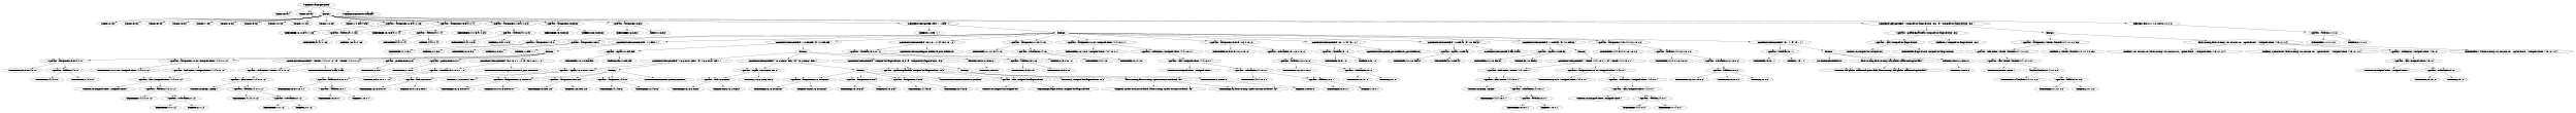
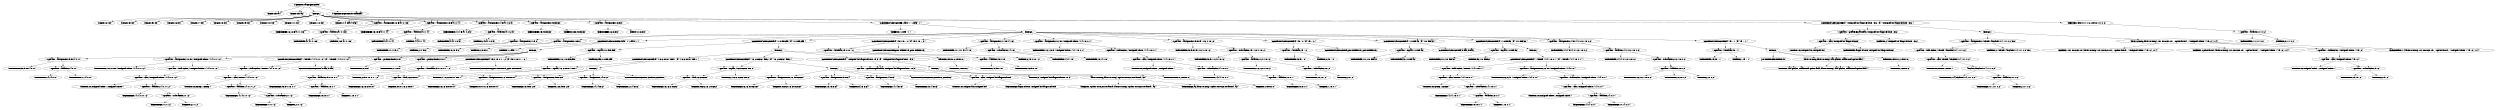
  digraph {
    n1 [label="(METHOD,udhcp_get_option)"]
    n2 [label="(PARAM,int a1)"]
    n3 [label="(PARAM,int a2)"]
    n4 [label="(BLOCK,,)"]
    n5 [label="(METHOD_RETURN,int __fastcall)"]
    n6 [label="(LOCAL,v2: int)"]
    n7 [label="(LOCAL,v3: int)"]
    n8 [label="(LOCAL,v5: int)"]
    n9 [label="(LOCAL,v6: int)"]
    n10 [label="(LOCAL,v7: int)"]
    n11 [label="(LOCAL,v8: int)"]
    n12 [label="(LOCAL,v9: int)"]
    n13 [label="(LOCAL,v10: int)"]
    n14 [label="(LOCAL,v11: int)"]
    n15 [label="(LOCAL,v12: int)"]
    n16 [label="(LOCAL,v14: char [ 546 ])"]
    n17 [label="(<operator>.assignment,v2 = a1 + 108)"]
    n18 [label="(<operator>.assignment,v3 = a1 + 44)"]
    n19 [label="(<operator>.assignment,v4 = a1 + 240)"]
    n20 [label="(<operator>.assignment,v5 = 388)"]
    n21 [label="(<operator>.assignment,v6 = 0)"]
    n22 [label="(CONTROL_STRUCTURE,while ( 1 ),while ( 1 ))"]
    n23 [label="(CONTROL_STRUCTURE,if ( (unsigned int)dhcp_verbose >= 2 ),if ( (unsigned int)dhcp_verbose >= 2 ))"]
    n24 [label="(RETURN,return v11 + 2;,return v11 + 2;)"]
    n25 [label="(IDENTIFIER,v2,v2 = a1 + 108)"]
    n26 [label="(<operator>.addition,a1 + 108)"]
    n27 [label="(IDENTIFIER,v3,v3 = a1 + 44)"]
    n28 [label="(<operator>.addition,a1 + 44)"]
    n29 [label="(IDENTIFIER,v4,v4 = a1 + 240)"]
    n30 [label="(<operator>.addition,a1 + 240)"]
    n31 [label="(IDENTIFIER,v5,v5 = 388)"]
    n32 [label="(LITERAL,388,v5 = 388)"]
    n33 [label="(IDENTIFIER,v6,v6 = 0)"]
    n34 [label="(PARAM,0,v6 = 0)"]
    n35 [label="(LITERAL,1,while ( 1 ))"]
    n36 [label="(BLOCK,,)"]
    n37 [label="(<operator>.greaterEqualsThan,(unsigned int)dhcp_verbose >= 2)"]
    n38 [label="(BLOCK,,)"]
    n39 [label="(<operator>.addition,v11 + 2)"]
    n40 [label="(IDENTIFIER,a1,a1 + 108)"]
    n41 [label="(LITERAL,108,a1 + 108)"]
    n42 [label="(IDENTIFIER,a1,a1 + 44)"]
    n43 [label="(LITERAL,44,a1 + 44)"]
    n44 [label="(IDENTIFIER,a1,a1 + 240)"]
    n45 [label="(LITERAL,240,a1 + 240)"]
    n46 [label="(<operator>.assignment,v7 = 2)"]
    n47 [label="(<operator>.assignment,v8 = 0)"]
    n48 [label="(CONTROL_STRUCTURE,while ( 1 ),while ( 1 ))"]
    n49 [label="(CONTROL_STRUCTURE,if ( v10 == 255 ),if ( v10 == 255 ))"]
    n50 [label="(CONTROL_STRUCTURE,if ( v5 + v8 < 2 ),if ( v5 + v8 < 2 ))"]
    n51 [label="(<operator>.assignment,v11 = v4 - v8)"]
    n52 [label="(<operator>.assignment,v12 = *(unsigned __int8 *)(v4 - v8 + 1))"]
    n53 [label="(<operator>.assignment,v5 = v5 - v12 + v8 - 2)"]
    n54 [label="(CONTROL_STRUCTURE,if ( v5 < 0 ),if ( v5 < 0 ))"]
    n55 [label="(CONTROL_STRUCTURE,if ( v10 == a2 ),if ( v10 == a2 ))"]
    n56 [label="(CONTROL_STRUCTURE,if ( v10 == 52 ),if ( v10 == 52 ))"]
    n57 [label="(<operator>.assignment,v4 = v4 + v12 - v8 + 2)"]
    n58 [label="(CONTROL_STRUCTURE,if ( v5 < 1 ),if ( v5 < 1 ))"]
    n59 [label="(IDENTIFIER,v7,v7 = 2)"]
    n60 [label="(LITERAL,2,v7 = 2)"]
    n61 [label="(IDENTIFIER,v8,v8 = 0)"]
    n62 [label="(LITERAL,0,v8 = 0)"]
    n63 [label="(LITERAL,1,while ( 1 ))"]
    n64 [label="(BLOCK,,)"]
    n65 [label="(<operator>.equals,v10 == 255)"]
    n66 [label="(BLOCK,,)"]
    n67 [label="(<operator>.lessThan,v5 + v8 < 2)"]
    n68 [label="(CONTROL_STRUCTURE,goto LABEL_19;,goto LABEL_19;)"]
    n69 [label="(IDENTIFIER,v11,v11 = v4 - v8)"]
    n70 [label="(<operator>.subtraction,v4 - v8)"]
    n71 [label="(IDENTIFIER,v12,v12 = *(unsigned __int8 *)(v4 - v8 + 1))"]
    n72 [label="(<operator>.indirection,*(unsigned __int8 *)(v4 - v8 + 1))"]
    n73 [label="(IDENTIFIER,v5,v5 = v5 - v12 + v8 - 2)"]
    n74 [label="(<operator>.subtraction,v5 - v12 + v8 - 2)"]
    n75 [label="(<operator>.lessThan,v5 < 0)"]
    n76 [label="(CONTROL_STRUCTURE,goto LABEL_19;,goto LABEL_19;)"]
    n77 [label="(<operator>.equals,v10 == a2)"]
    n78 [label="(CONTROL_STRUCTURE,break;,break;)"]
    n79 [label="(<operator>.equals,v10 == 52)"]
    n80 [label="(BLOCK,,)"]
    n81 [label="(IDENTIFIER,v4,v4 = v4 + v12 - v8 + 2)"]
    n82 [label="(<operator>.addition,v4 + v12 - v8 + 2)"]
    n83 [label="(<operator>.lessThan,v5 < 1)"]
    n84 [label="(BLOCK,,)"]
    n85 [label="(<operator>.assignment,v9 = v4 + v7)"]
    n86 [label="(<operator>.assignment,v10 = *(unsigned __int8 *)(v4 + v7 - 2))"]
    n87 [label="(CONTROL_STRUCTURE,if ( *(_BYTE *)(v4 + v7 - 2) ),if ( *(_BYTE *)(v4 + v7 - 2) ))"]
    n88 [label="(<operator>.preDecrement,--v8)"]
    n89 [label="(<operator>.preIncrement,++v7)"]
    n90 [label="(CONTROL_STRUCTURE,if ( v5 + v8 + 1 < 2 ),if ( v5 + v8 + 1 < 2 ))"]
    n91 [label="(IDENTIFIER,v9,v9 = v4 + v7)"]
    n92 [label="(<operator>.addition,v4 + v7)"]
    n93 [label="(IDENTIFIER,v10,v10 = *(unsigned __int8 *)(v4 + v7 - 2))"]
    n94 [label="(<operator>.indirection,*(unsigned __int8 *)(v4 + v7 - 2))"]
    n95 [label="(<operator>.indirection,*(_BYTE *)(v4 + v7 - 2))"]
    n96 [label="(CONTROL_STRUCTURE,break;,break;)"]
    n97 [label="(IDENTIFIER,v8,--v8)"]
    n98 [label="(IDENTIFIER,v7,++v7)"]
    n99 [label="(<operator>.lessThan,v5 + v8 + 1 < 2)"]
    n100 [label="(CONTROL_STRUCTURE,goto LABEL_19;,goto LABEL_19;)"]
    n101 [label="(IDENTIFIER,v4,v4 + v7)"]
    n102 [label="(IDENTIFIER,v7,v4 + v7)"]
    n103 [label="(<operator>.cast,(unsigned __int8 *)(v4 + v7 - 2))"]
    n104 [label="(UNKNOWN,unsigned __int8 *,unsigned __int8 *)"]
    n105 [label="(<operator>.addition,v4 + v7 - 2)"]
    n106 [label="(IDENTIFIER,v4,v4 + v7 - 2)"]
    n107 [label="(<operator>.subtraction,v7 - 2)"]
    n108 [label="(IDENTIFIER,v7,v7 - 2)"]
    n109 [label="(LITERAL,2,v7 - 2)"]
    n110 [label="(<operator>.cast,(_BYTE *)(v4 + v7 - 2))"]
    n111 [label="(UNKNOWN,_BYTE *,_BYTE *)"]
    n112 [label="(<operator>.addition,v4 + v7 - 2)"]
    n113 [label="(IDENTIFIER,v4,v4 + v7 - 2)"]
    n114 [label="(<operator>.subtraction,v7 - 2)"]
    n115 [label="(IDENTIFIER,v7,v7 - 2)"]
    n116 [label="(LITERAL,2,v7 - 2)"]
    n117 [label="(<operator>.addition,v5 + v8 + 1)"]
    n118 [label="(LITERAL,2,v5 + v8 + 1 < 2)"]
    n119 [label="(IDENTIFIER,v5,v5 + v8 + 1)"]
    n120 [label="(<operator>.addition,v8 + 1)"]
    n121 [label="(IDENTIFIER,v8,v8 + 1)"]
    n122 [label="(LITERAL,1,v8 + 1)"]
    n123 [label="(IDENTIFIER,v10,v10 == 255)"]
    n124 [label="(LITERAL,255,v10 == 255)"]
    n125 [label="(CONTROL_STRUCTURE,if ( (v6 & 0x101) == 1 ),if ( (v6 & 0x101) == 1 ))"]
    n126 [label="(CONTROL_STRUCTURE,if ( (v6 & 0x202) == 2 ),if ( (v6 & 0x202) == 2 ))"]
    n127 [label="(CONTROL_STRUCTURE,if ( (unsigned int)dhcp_verbose >= 3 ),if ( (unsigned int)dhcp_verbose >= 3 ))"]
    n128 [label="(RETURN,return 0;,return 0;)"]
    n129 [label="(<operator>.equals,(v6 & 0x101) == 1)"]
    n130 [label="(BLOCK,,)"]
    n131 [label="(<operator>.equals,(v6 & 0x202) == 2)"]
    n132 [label="(BLOCK,,)"]
    n133 [label="(<operator>.greaterEqualsThan,(unsigned int)dhcp_verbose >= 3)"]
    n134 [label="(BLOCK,,)"]
    n135 [label="(LITERAL,0,return 0;)"]
    n136 [label="(<operator>.and,v6 & 0x101)"]
    n137 [label="(LITERAL,1,(v6 & 0x101) == 1)"]
    n138 [label="(<operators>.assignmentOr,v6 |= 0x101u)"]
    n139 [label="(<operator>.assignment,v5 = 128)"]
    n140 [label="(<operator>.assignment,v4 = v2)"]
    n141 [label="(CONTROL_STRUCTURE,continue;,continue;)"]
    n142 [label="(IDENTIFIER,v6,v6 & 0x101)"]
    n143 [label="(LITERAL,0x101,v6 & 0x101)"]
    n144 [label="(IDENTIFIER,v6,v6 |= 0x101u)"]
    n145 [label="(LITERAL,0x101u,v6 |= 0x101u)"]
    n146 [label="(IDENTIFIER,v5,v5 = 128)"]
    n147 [label="(LITERAL,128,v5 = 128)"]
    n148 [label="(IDENTIFIER,v4,v4 = v2)"]
    n149 [label="(IDENTIFIER,v2,v4 = v2)"]
    n150 [label="(<operator>.and,v6 & 0x202)"]
    n151 [label="(LITERAL,2,(v6 & 0x202) == 2)"]
    n152 [label="(<operators>.assignmentOr,v6 |= 0x202u)"]
    n153 [label="(<operator>.assignment,v5 = 64)"]
    n154 [label="(<operator>.assignment,v4 = v3)"]
    n155 [label="(CONTROL_STRUCTURE,continue;,continue;)"]
    n156 [label="(IDENTIFIER,v6,v6 & 0x202)"]
    n157 [label="(LITERAL,0x202,v6 & 0x202)"]
    n158 [label="(IDENTIFIER,v6,v6 |= 0x202u)"]
    n159 [label="(LITERAL,0x202u,v6 |= 0x202u)"]
    n160 [label="(IDENTIFIER,v5,v5 = 64)"]
    n161 [label="(LITERAL,64,v5 = 64)"]
    n162 [label="(IDENTIFIER,v4,v4 = v3)"]
    n163 [label="(IDENTIFIER,v3,v4 = v3)"]
    n164 [label="(<operator>.cast,(unsigned int)dhcp_verbose)"]
    n165 [label="(LITERAL,3,(unsigned int)dhcp_verbose >= 3)"]
    n166 [label="(bb_error_msg,bb_error_msg(\"option 0x%02x not found\", a2))"]
    n167 [label="(RETURN,return 0;,return 0;)"]
    n168 [label="(UNKNOWN,unsigned int,unsigned int)"]
    n169 [label="(IDENTIFIER,dhcp_verbose,(unsigned int)dhcp_verbose)"]
    n170 [label="(LITERAL,\"option 0x%02x not found\",bb_error_msg(\"option 0x%02x not found\", a2))"]
    n171 [label="(IDENTIFIER,a2,bb_error_msg(\"option 0x%02x not found\", a2))"]
    n172 [label="(LITERAL,0,return 0;)"]
    n173 [label="(<operator>.addition,v5 + v8)"]
    n174 [label="(LITERAL,2,v5 + v8 < 2)"]
    n175 [label="(IDENTIFIER,v5,v5 + v8)"]
    n176 [label="(IDENTIFIER,v8,v5 + v8)"]
    n177 [label="(IDENTIFIER,v4,v4 - v8)"]
    n178 [label="(IDENTIFIER,v8,v4 - v8)"]
    n179 [label="(<operator>.cast,(unsigned __int8 *)(v4 - v8 + 1))"]
    n180 [label="(UNKNOWN,unsigned __int8 *,unsigned __int8 *)"]
    n181 [label="(<operator>.subtraction,v4 - v8 + 1)"]
    n182 [label="(IDENTIFIER,v4,v4 - v8 + 1)"]
    n183 [label="(<operator>.addition,v8 + 1)"]
    n184 [label="(IDENTIFIER,v8,v8 + 1)"]
    n185 [label="(LITERAL,1,v8 + 1)"]
+   n186 [label="(IDENTIFIER,v5,v5 - v12 + v8 - 2)"]
    n187 [label="(<operator>.addition,v12 + v8 - 2)"]
    n188 [label="(IDENTIFIER,v12,v12 + v8 - 2)"]
    n189 [label="(<operator>.subtraction,v8 - 2)"]
    n190 [label="(IDENTIFIER,v8,v8 - 2)"]
    n191 [label="(LITERAL,2,v8 - 2)"]
    n192 [label="(IDENTIFIER,v5,v5 < 0)"]
    n193 [label="(LITERAL,0,v5 < 0)"]
    n194 [label="(IDENTIFIER,v10,v10 == a2)"]
    n195 [label="(IDENTIFIER,a2,v10 == a2)"]
    n196 [label="(IDENTIFIER,v10,v10 == 52)"]
    n197 [label="(LITERAL,52,v10 == 52)"]
    n198 [label="(CONTROL_STRUCTURE,if ( *(_BYTE *)(v4 - v8 + 1) ),if ( *(_BYTE *)(v4 - v8 + 1) ))"]
    n199 [label="(<operator>.indirection,*(_BYTE *)(v4 - v8 + 1))"]
    n200 [label="(<operators>.assignmentOr,v6 |= *(unsigned __int8 *)(v4 + v7))"]
    n201 [label="(<operator>.cast,(_BYTE *)(v4 - v8 + 1))"]
    n202 [label="(IDENTIFIER,v6,v6 |= *(unsigned __int8 *)(v4 + v7))"]
    n203 [label="(<operator>.indirection,*(unsigned __int8 *)(v4 + v7))"]
    n204 [label="(UNKNOWN,_BYTE *,_BYTE *)"]
    n205 [label="(<operator>.subtraction,v4 - v8 + 1)"]
    n206 [label="(IDENTIFIER,v4,v4 - v8 + 1)"]
    n207 [label="(<operator>.addition,v8 + 1)"]
    n208 [label="(IDENTIFIER,v8,v8 + 1)"]
    n209 [label="(LITERAL,1,v8 + 1)"]
    n210 [label="(<operator>.cast,(unsigned __int8 *)(v4 + v7))"]
    n211 [label="(UNKNOWN,unsigned __int8 *,unsigned __int8 *)"]
    n212 [label="(<operator>.addition,v4 + v7)"]
    n213 [label="(IDENTIFIER,v4,v4 + v7)"]
    n214 [label="(IDENTIFIER,v7,v4 + v7)"]
    n215 [label="(IDENTIFIER,v4,v4 + v12 - v8 + 2)"]
    n216 [label="(<operator>.subtraction,v12 - v8 + 2)"]
    n217 [label="(<operator>.addition,v8 + 2)"]
    n218 [label="(IDENTIFIER,v12,v12 - v8 + 2)"]
    n219 [label="(IDENTIFIER,v8,v8 + 2)"]
    n220 [label="(LITERAL,2,v8 + 2)"]
    n221 [label="(IDENTIFIER,v5,v5 < 1)"]
    n222 [label="(LITERAL,1,v5 < 1)"]
    n223 [label="(JUMP_TARGET,LABEL_19)"]
    n224 [label="(bb_error_msg,bb_error_msg(\"bad packet, malformed option field\"))"]
    n225 [label="(RETURN,return 0;,return 0;)"]
    n226 [label="(LITERAL,\"bad packet, malformed option field\",bb_error_msg(\"bad packet, malformed option field\"))"]
    n227 [label="(LITERAL,0,return 0;)"]
    n228 [label="(<operator>.cast,(unsigned int)dhcp_verbose)"]
    n229 [label="(LITERAL,2,(unsigned int)dhcp_verbose >= 2)"]
    n230 [label="(<operator>.assignment,*(_BYTE *)bin2hex(v14, v11 + 2) = 0)"]
    n231 [label="(bb_error_msg,bb_error_msg(\"%s: 0x%02x %s\", \"option found\", *(unsigned __int8 *)(v9 - 2), v14))"]
    n232 [label="(UNKNOWN,unsigned int,unsigned int)"]
    n233 [label="(IDENTIFIER,dhcp_verbose,(unsigned int)dhcp_verbose)"]
    n234 [label="(<operator>.indirection,*(_BYTE *)bin2hex(v14, v11 + 2))"]
    n235 [label="(LITERAL,0,*(_BYTE *)bin2hex(v14, v11 + 2) = 0)"]
    n236 [label="(LITERAL,\"%s: 0x%02x %s\",bb_error_msg(\"%s: 0x%02x %s\", \"option found\", *(unsigned __int8 *)(v9 - 2), v14))"]
    n237 [label="(LITERAL,\"option found\",bb_error_msg(\"%s: 0x%02x %s\", \"option found\", *(unsigned __int8 *)(v9 - 2), v14))"]
    n238 [label="(<operator>.indirection,*(unsigned __int8 *)(v9 - 2))"]
    n239 [label="(IDENTIFIER,v14,bb_error_msg(\"%s: 0x%02x %s\", \"option found\", *(unsigned __int8 *)(v9 - 2), v14))"]
    n240 [label="(<operator>.cast,(_BYTE *)bin2hex(v14, v11 + 2))"]
    n241 [label="(UNKNOWN,_BYTE *,_BYTE *)"]
    n242 [label="(bin2hex,bin2hex(v14, v11 + 2))"]
    n243 [label="(IDENTIFIER,v14,bin2hex(v14, v11 + 2))"]
    n244 [label="(<operator>.addition,v11 + 2)"]
    n245 [label="(IDENTIFIER,v11,v11 + 2)"]
    n246 [label="(LITERAL,2,v11 + 2)"]
    n247 [label="(<operator>.cast,(unsigned __int8 *)(v9 - 2))"]
    n248 [label="(UNKNOWN,unsigned __int8 *,unsigned __int8 *)"]
    n249 [label="(<operator>.subtraction,v9 - 2)"]
    n250 [label="(IDENTIFIER,v9,v9 - 2)"]
    n251 [label="(LITERAL,2,v9 - 2)"]
    n252 [label="(IDENTIFIER,v11,v11 + 2)"]
    n253 [label="(LITERAL,2,v11 + 2)"]
    n1 -> n2
    n1 -> n3
    n1 -> n4
    n1 -> n5
    n4 -> n6
    n4 -> n7
    n4 -> n8
    n4 -> n9
    n4 -> n10
    n4 -> n11
    n4 -> n12
    n4 -> n13
    n4 -> n14
    n4 -> n15
    n4 -> n16
    n4 -> n17
    n4 -> n18
    n4 -> n19
    n4 -> n20
    n4 -> n21
    n4 -> n22
    n4 -> n23
    n4 -> n24
    n17 -> n25
    n17 -> n26
    n18 -> n27
    n18 -> n28
    n19 -> n29
    n19 -> n30
    n20 -> n31
    n20 -> n32
    n21 -> n33
    n21 -> n34
    n22 -> n35
    n22 -> n36
    n23 -> n37
    n23 -> n38
    n24 -> n39
    n26 -> n40
    n26 -> n41
    n28 -> n42
    n28 -> n43
    n30 -> n44
    n30 -> n45
    n36 -> n46
    n36 -> n47
    n36 -> n48
    n36 -> n49
    n36 -> n50
    n36 -> n51
    n36 -> n52
    n36 -> n53
    n36 -> n54
    n36 -> n55
    n36 -> n56
    n36 -> n57
    n36 -> n58
    n37 -> n228
    n37 -> n229
    n38 -> n230
    n38 -> n231
    n39 -> n252
    n39 -> n253
    n46 -> n59
    n46 -> n60
    n47 -> n61
    n47 -> n62
    n48 -> n63
    n48 -> n64
    n49 -> n65
    n49 -> n66
    n50 -> n67
    n50 -> n68
    n51 -> n69
    n51 -> n70
    n52 -> n71
    n52 -> n72
    n53 -> n73
    n53 -> n74
    n54 -> n75
    n54 -> n76
    n55 -> n77
    n55 -> n78
    n56 -> n79
    n56 -> n80
    n57 -> n81
    n57 -> n82
    n58 -> n83
    n58 -> n84
    n64 -> n85
    n64 -> n86
    n64 -> n87
    n64 -> n88
    n64 -> n89
    n64 -> n90
    n65 -> n123
    n65 -> n124
    n66 -> n125
    n66 -> n126
    n66 -> n127
    n66 -> n128
    n67 -> n173
    n67 -> n174
    n70 -> n177
    n70 -> n178
    n72 -> n179
+   n74 -> n186
    n74 -> n187
    n75 -> n192
    n75 -> n193
    n77 -> n194
    n77 -> n195
    n79 -> n196
    n79 -> n197
    n80 -> n198
    n82 -> n215
    n82 -> n216
    n83 -> n221
    n83 -> n222
    n84 -> n223
    n84 -> n224
    n84 -> n225
    n85 -> n91
    n85 -> n92
    n86 -> n93
    n86 -> n94
    n87 -> n95
    n87 -> n96
    n88 -> n97
    n89 -> n98
    n90 -> n99
    n90 -> n100
    n92 -> n101
    n92 -> n102
    n94 -> n103
    n95 -> n110
    n99 -> n117
    n99 -> n118
    n103 -> n104
    n103 -> n105
    n105 -> n106
    n105 -> n107
    n107 -> n108
    n107 -> n109
    n110 -> n111
    n110 -> n112
    n112 -> n113
    n112 -> n114
    n114 -> n115
    n114 -> n116
    n117 -> n119
    n117 -> n120
    n120 -> n121
    n120 -> n122
    n125 -> n129
    n125 -> n130
    n126 -> n131
    n126 -> n132
    n127 -> n133
    n127 -> n134
    n128 -> n135
    n129 -> n136
    n129 -> n137
    n130 -> n138
    n130 -> n139
    n130 -> n140
    n130 -> n141
    n131 -> n150
    n131 -> n151
    n132 -> n152
    n132 -> n153
    n132 -> n154
    n132 -> n155
    n133 -> n164
    n133 -> n165
    n134 -> n166
    n134 -> n167
    n136 -> n142
    n136 -> n143
    n138 -> n144
    n138 -> n145
    n139 -> n146
    n139 -> n147
    n140 -> n148
    n140 -> n149
    n150 -> n156
    n150 -> n157
    n152 -> n158
    n152 -> n159
    n153 -> n160
    n153 -> n161
    n154 -> n162
    n154 -> n163
    n164 -> n168
    n164 -> n169
    n166 -> n170
    n166 -> n171
    n167 -> n172
    n173 -> n175
    n173 -> n176
    n179 -> n180
    n179 -> n181
    n181 -> n182
    n181 -> n183
    n183 -> n184
    n183 -> n185
    n187 -> n188
    n187 -> n189
    n189 -> n190
    n189 -> n191
    n198 -> n199
    n198 -> n200
    n199 -> n201
    n200 -> n202
    n200 -> n203
    n201 -> n204
    n201 -> n205
    n203 -> n210
    n205 -> n206
    n205 -> n207
    n207 -> n208
    n207 -> n209
    n210 -> n211
    n210 -> n212
    n212 -> n213
    n212 -> n214
    n216 -> n217
    n217 -> n218
    n217 -> n219
    n217 -> n220
    n224 -> n226
    n225 -> n227
    n228 -> n232
    n228 -> n233
    n230 -> n234
    n230 -> n235
    n231 -> n236
    n231 -> n237
    n231 -> n238
    n231 -> n239
    n234 -> n240
    n238 -> n247
    n240 -> n241
    n240 -> n242
    n242 -> n243
    n242 -> n244
    n244 -> n245
    n244 -> n246
    n247 -> n248
    n247 -> n249
    n249 -> n250
    n249 -> n251
  }
